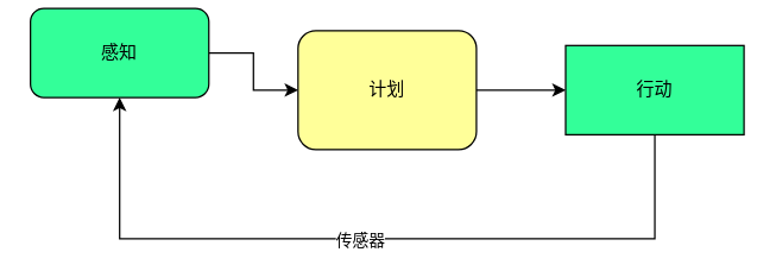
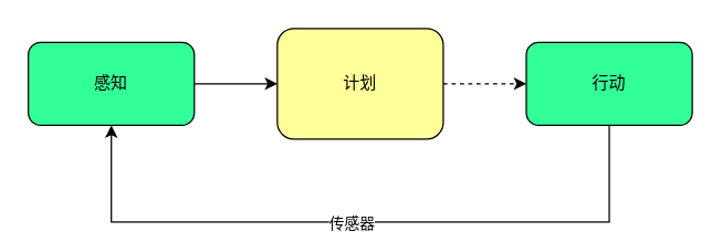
  <mxCell id="0" />
  <mxCell id="1" parent="0" />
  <mxCell id="2" value="" style="edgeStyle=orthogonalEdgeStyle;rounded=0;orthogonalLoop=1;jettySize=auto;html=1;" parent="1" source="3" target="8" edge="1"><mxGeometry relative="1" as="geometry" /></mxCell>
- <mxCell id="3" value="感知" style="rounded=1;whiteSpace=wrap;html=1;fillColor=#33FF99;" parent="1" vertex="1"><mxGeometry x="20" y="5" width="120" height="60" as="geometry" /></mxCell>
+ <mxCell id="3" value="感知" style="rounded=1;whiteSpace=wrap;html=1;fillColor=#33FF99;" parent="1" vertex="1"><mxGeometry x="20" y="30" width="120" height="60" as="geometry" /></mxCell>
  <mxCell id="4" style="edgeStyle=orthogonalEdgeStyle;rounded=0;orthogonalLoop=1;jettySize=auto;html=1;exitX=0.5;exitY=1;exitDx=0;exitDy=0;entryX=0.5;entryY=1;entryDx=0;entryDy=0;" parent="1" source="6" target="3" edge="1"><mxGeometry relative="1" as="geometry"><Array as="points"><mxPoint x="440" y="160" /><mxPoint x="80" y="160" /></Array></mxGeometry></mxCell>
  <mxCell id="5" value="传感器" style="edgeLabel;html=1;align=center;verticalAlign=middle;resizable=0;points=[];" parent="4" vertex="1" connectable="0"><mxGeometry x="0.024" relative="1" as="geometry"><mxPoint as="offset" /></mxGeometry></mxCell>
- <mxCell id="6" value="行动" style="whiteSpace=wrap;html=1;fillColor=#33FF99;rounded=0;" parent="1" vertex="1"><mxGeometry x="380" y="30" width="120" height="60" as="geometry" /></mxCell>
- <mxCell id="7" value="" style="edgeStyle=orthogonalEdgeStyle;rounded=0;orthogonalLoop=1;jettySize=auto;html=1;" parent="1" source="8" target="6" edge="1"><mxGeometry relative="1" as="geometry" /></mxCell>
+ <mxCell id="6" value="行动" style="rounded=1;whiteSpace=wrap;html=1;fillColor=#33FF99;" parent="1" vertex="1"><mxGeometry x="380" y="30" width="120" height="60" as="geometry" /></mxCell>
+ <mxCell id="7" value="" style="edgeStyle=orthogonalEdgeStyle;rounded=0;orthogonalLoop=1;jettySize=auto;html=1;dashed=1;" parent="1" source="8" target="6" edge="1"><mxGeometry relative="1" as="geometry" /></mxCell>
  <mxCell id="8" value="计划" style="whiteSpace=wrap;html=1;fillColor=#FFFF99;rounded=1;" parent="1" vertex="1"><mxGeometry x="200" y="20" width="120" height="80" as="geometry" /></mxCell>
